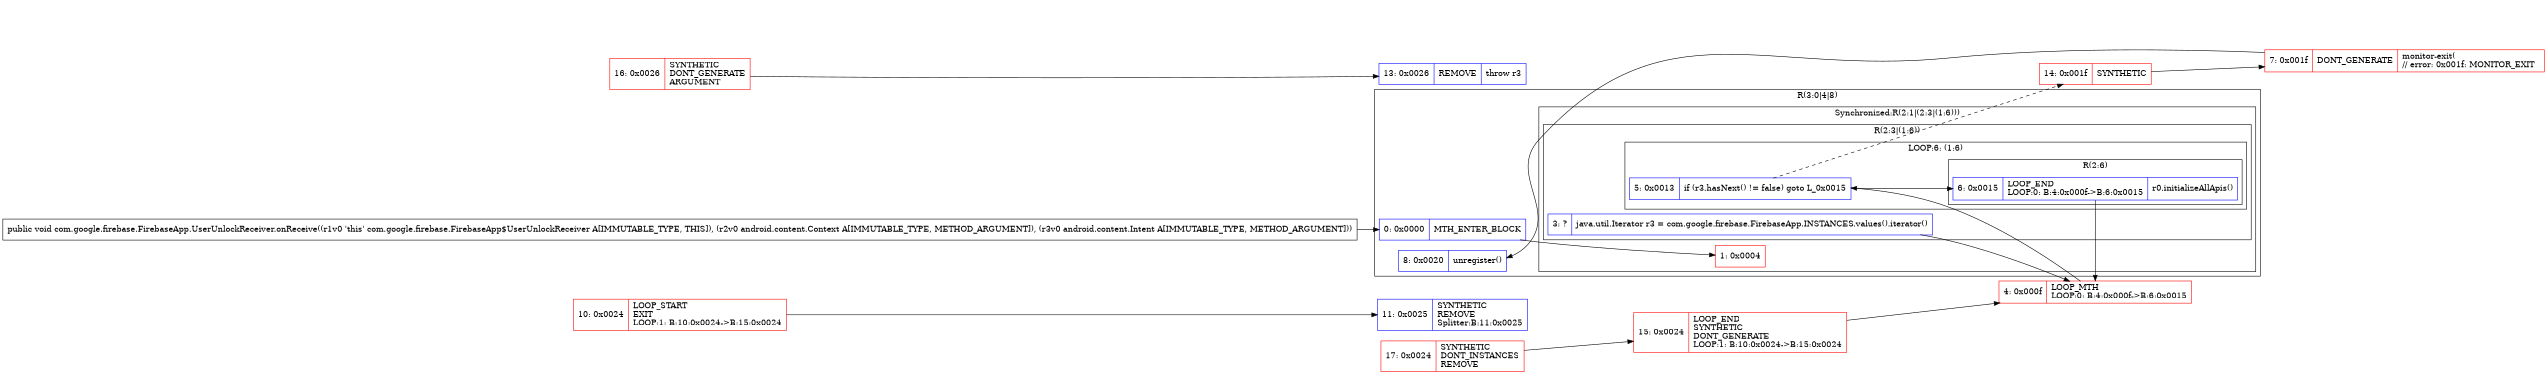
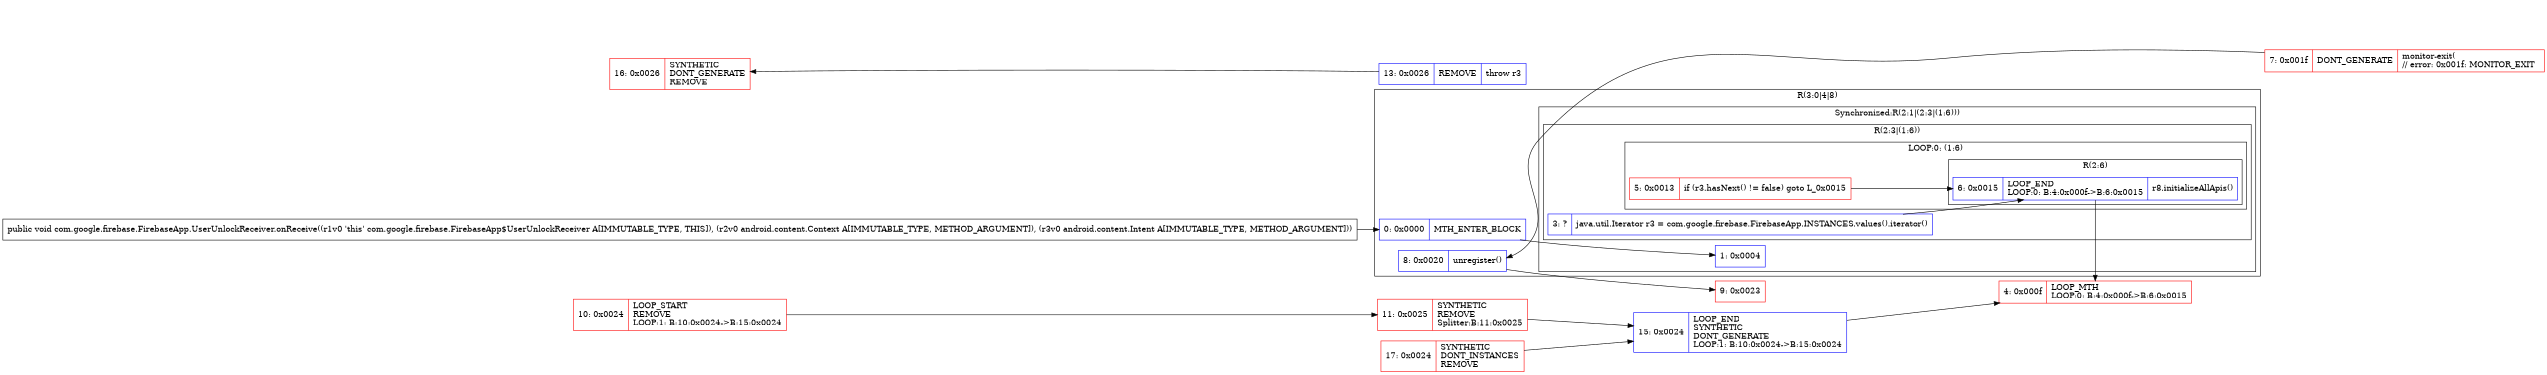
  digraph {
    rankdir=LR
    node [color=red shape=record]
-   n1 [color=blue label="{6\:\ 0x0015|LOOP_END\lLOOP:0: B:4:0x000f\-\>B:6:0x0015\l|r0.initializeAllApis()\l}"]
-   n2 [color=blue label="{5\:\ 0x0013|if (r3.hasNext() != false) goto L_0x0015\l}"]
+   n1 [color=blue label="{6\:\ 0x0015|LOOP_END\lLOOP:0: B:4:0x000f\-\>B:6:0x0015\l|r8.initializeAllApis()\l}"]
+   n2 [label="{5\:\ 0x0013|if (r3.hasNext() != false) goto L_0x0015\l}"]
    n3 [color=blue label="{3\:\ ?|java.util.Iterator r3 = com.google.firebase.FirebaseApp.INSTANCES.values().iterator()\l}"]
-   n4 [label="{1\:\ 0x0004}"]
+   n4 [color=blue label="{1\:\ 0x0004}"]
    n5 [color=blue label="{0\:\ 0x0000|MTH_ENTER_BLOCK\l}"]
    n6 [color=blue label="{8\:\ 0x0020|unregister()\l}"]
    n7 [label="{4\:\ 0x000f|LOOP_MTH\lLOOP:0: B:4:0x000f\-\>B:6:0x0015\l}"]
-   n8 [label="{14\:\ 0x001f|SYNTHETIC\l}"]
+   n9 [label="{9\:\ 0x0023}"]
    n10 [label="{7\:\ 0x001f|DONT_GENERATE\l|monitor\-exit(\l\/\/ error: 0x001f: MONITOR_EXIT  \l}"]
-   n11 [label="{10\:\ 0x0024|LOOP_START\lEXIT\lLOOP:1: B:10:0x0024\-\>B:15:0x0024\l}"]
-   n12 [color=blue label="{11\:\ 0x0025|SYNTHETIC\lREMOVE\lSplitter:B:11:0x0025\l}"]
-   n13 [label="{15\:\ 0x0024|LOOP_END\lSYNTHETIC\lDONT_GENERATE\lLOOP:1: B:10:0x0024\-\>B:15:0x0024\l}"]
-   n14 [label="{16\:\ 0x0026|SYNTHETIC\lDONT_GENERATE\lARGUMENT\l}"]
+   n11 [label="{10\:\ 0x0024|LOOP_START\lREMOVE\lLOOP:1: B:10:0x0024\-\>B:15:0x0024\l}"]
+   n12 [label="{11\:\ 0x0025|SYNTHETIC\lREMOVE\lSplitter:B:11:0x0025\l}"]
+   n13 [color=blue label="{15\:\ 0x0024|LOOP_END\lSYNTHETIC\lDONT_GENERATE\lLOOP:1: B:10:0x0024\-\>B:15:0x0024\l}"]
+   n14 [label="{16\:\ 0x0026|SYNTHETIC\lDONT_GENERATE\lREMOVE\l}"]
    n15 [color=blue label="{13\:\ 0x0026|REMOVE\l|throw r3\l}"]
    n16 [label="{17\:\ 0x0024|SYNTHETIC\lDONT_INSTANCES\lREMOVE\l}"]
    n17 [label="{public void com.google.firebase.FirebaseApp.UserUnlockReceiver.onReceive((r1v0 'this' com.google.firebase.FirebaseApp$UserUnlockReceiver A[IMMUTABLE_TYPE, THIS]), (r2v0 android.content.Context A[IMMUTABLE_TYPE, METHOD_ARGUMENT]), (r3v0 android.content.Intent A[IMMUTABLE_TYPE, METHOD_ARGUMENT])) }" color=""]
    subgraph cluster_1 {
      label="R(3:0|4|8)"
      n5
      n6
      subgraph cluster_2 {
        label="Synchronized:R(2:1|(2:3|(1:6)))"
        n4
        subgraph cluster_3 {
          label="R(2:3|(1:6))"
          n3
          subgraph cluster_4 {
-           label="LOOP:6: (1:6)"
+           label="LOOP:0: (1:6)"
            n2
            subgraph cluster_5 {
              label="R(2:6)"
              n1
            }
          }
        }
      }
    }
    n1 -> n7
    n2 -> n1
-   n2 -> n8 [style=dashed]
-   n3 -> n7
+   n3 -> n1
    n5 -> n4
-   n7 -> n2
-   n8 -> n10
+   n6 -> n9
    n10 -> n6
    n11 -> n12
+   n12 -> n13
    n13 -> n7
-   n14 -> n15
+   n15 -> n14
    n16 -> n13
    n17 -> n5
  }
